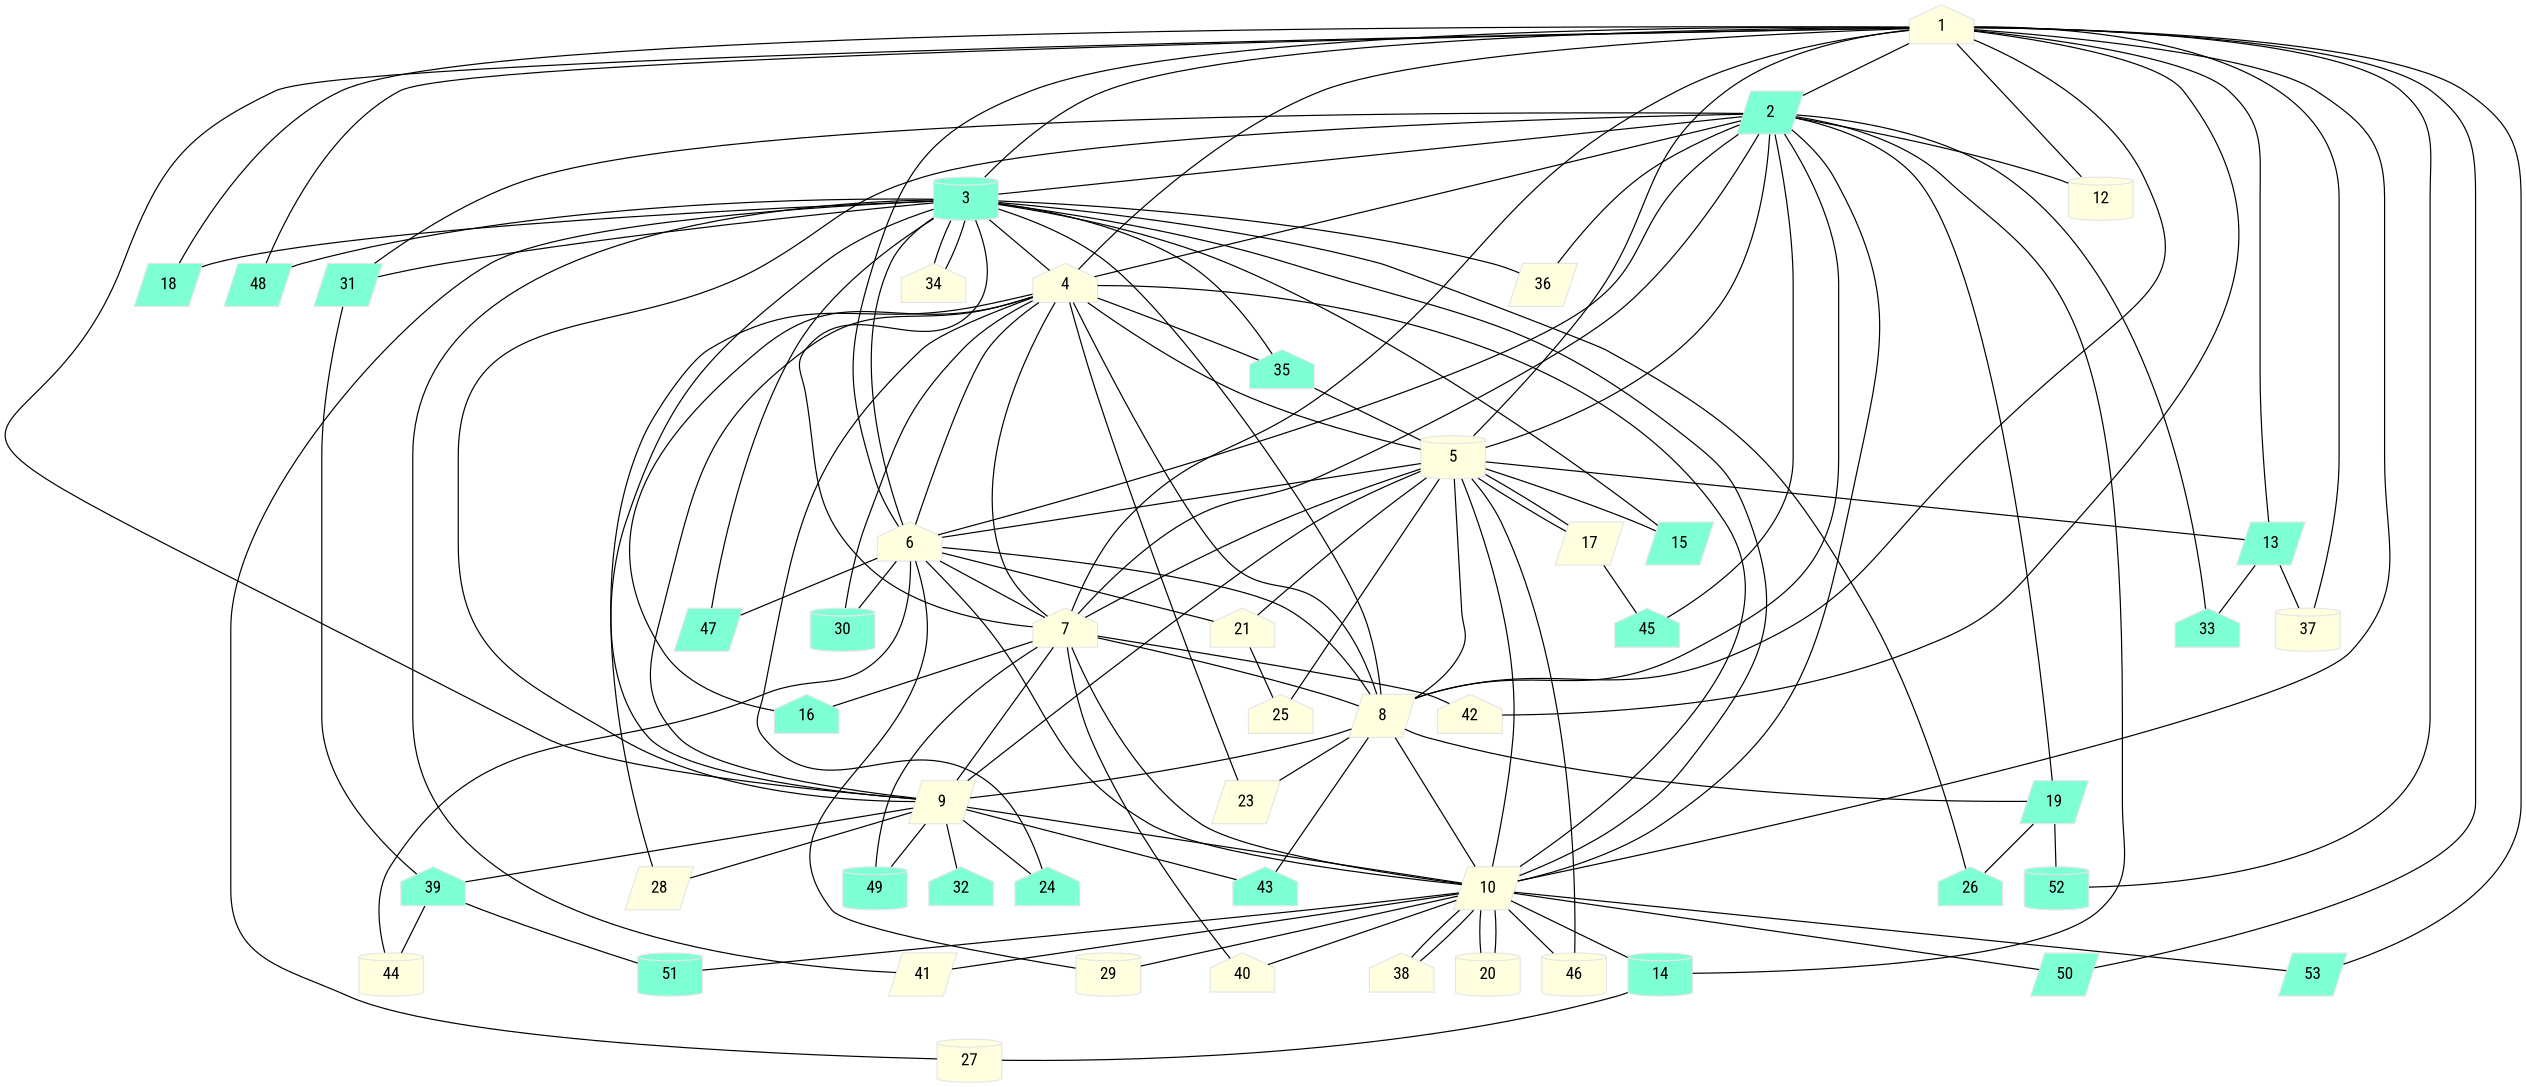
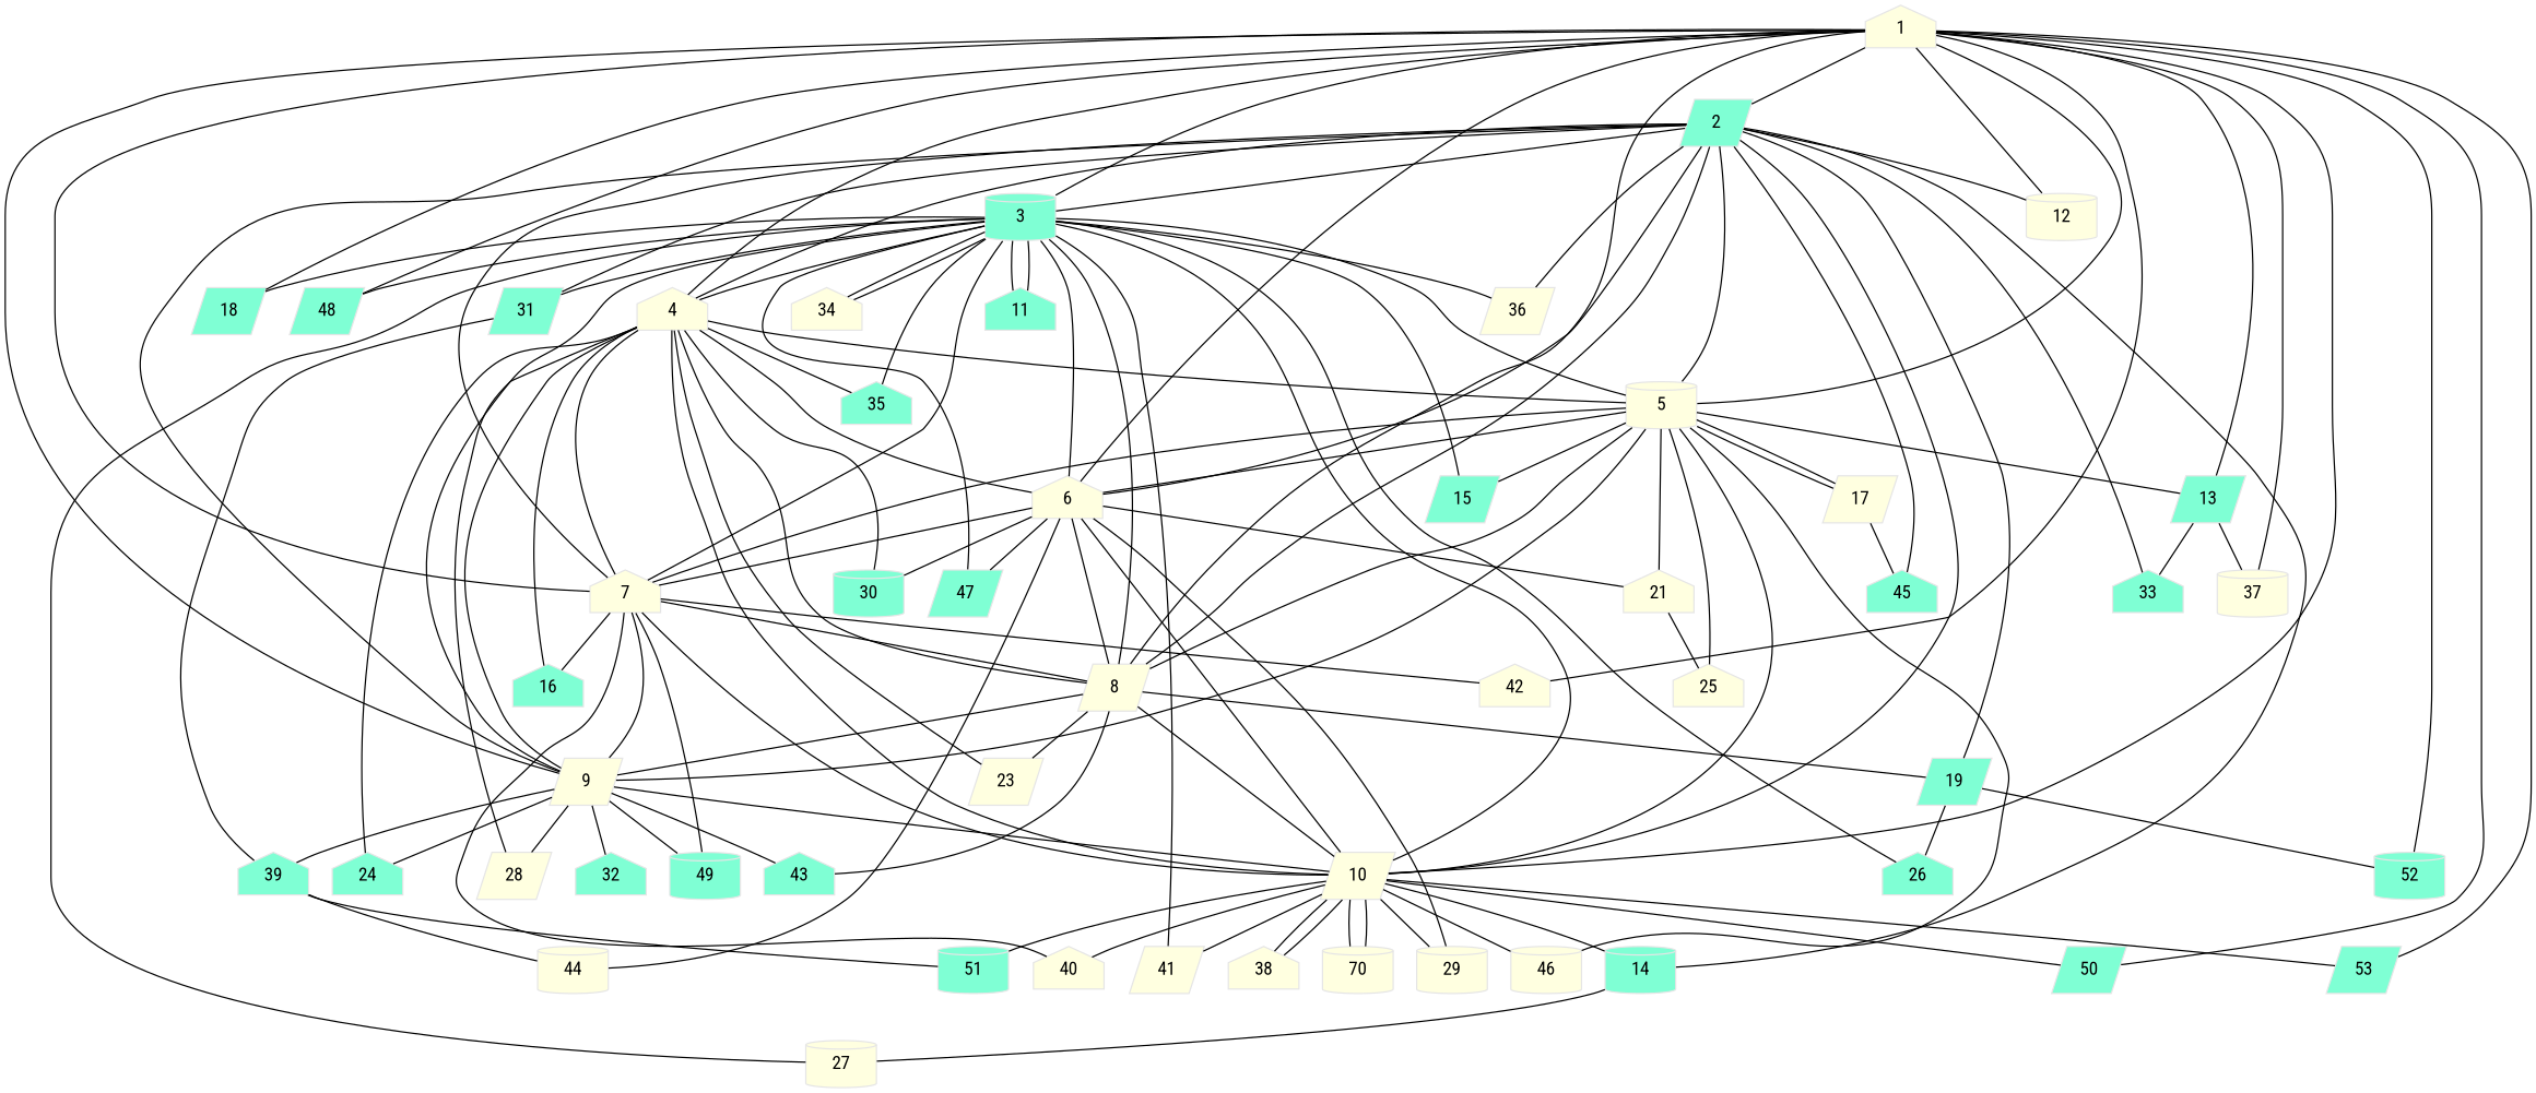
  graph {
    fontname="Roboto Condensed"
    node [color=gray90 fillcolor=aquamarine fontname="Roboto Condensed" shape=house style=filled]
    edge [fontname="Roboto Condensed"]
    2 [shape=parallelogram]
    1 [fillcolor=lightyellow]
    3 [shape=cylinder]
    4 [fillcolor=lightyellow]
    5 [fillcolor=lightyellow shape=cylinder]
    6 [fillcolor=lightyellow]
    7 [fillcolor=lightyellow]
    8 [fillcolor=lightyellow shape=parallelogram]
    9 [fillcolor=lightyellow shape=parallelogram]
    10 [fillcolor=lightyellow shape=parallelogram]
    12 [fillcolor=lightyellow shape=cylinder]
    13 [shape=parallelogram]
    18 [shape=parallelogram]
    37 [fillcolor=lightyellow shape=cylinder]
    42 [fillcolor=lightyellow]
    48 [shape=parallelogram]
    50 [shape=parallelogram]
    52 [shape=cylinder]
    53 [shape=parallelogram]
    33
    14 [shape=cylinder]
    19 [shape=parallelogram]
    31 [shape=parallelogram]
    36 [fillcolor=lightyellow shape=parallelogram]
    45
+   11
    15 [shape=parallelogram]
    26
    27 [fillcolor=lightyellow shape=cylinder]
    34 [fillcolor=lightyellow]
    35
    41 [fillcolor=lightyellow shape=parallelogram]
    47 [shape=parallelogram]
    16
    23 [fillcolor=lightyellow shape=parallelogram]
    24
    28 [fillcolor=lightyellow shape=parallelogram]
    30 [shape=cylinder]
    17 [fillcolor=lightyellow shape=parallelogram]
    21 [fillcolor=lightyellow]
    25 [fillcolor=lightyellow]
    46 [fillcolor=lightyellow shape=cylinder]
    29 [fillcolor=lightyellow shape=cylinder]
    44 [fillcolor=lightyellow shape=cylinder]
    40 [fillcolor=lightyellow]
    49 [shape=cylinder]
    43
    32
    39
-   20 [fillcolor=lightyellow shape=cylinder]
+   20 [fillcolor=lightyellow shape=cylinder label=70]
    38 [fillcolor=lightyellow]
    51 [shape=cylinder]
    2 -- 3
    2 -- 4
    2 -- 5
    2 -- 6
    2 -- 7
    2 -- 8
    2 -- 9
    2 -- 10
    2 -- 12
    2 -- 33
    2 -- 14
    2 -- 19
    2 -- 31
    2 -- 36
    2 -- 45
    1 -- 2
    1 -- 3
    1 -- 4
    1 -- 5
    1 -- 6
    1 -- 7
    1 -- 8
    1 -- 9
    1 -- 10
    1 -- 12
    1 -- 13
    1 -- 18
    1 -- 37
    1 -- 42
    1 -- 48
    1 -- 50
    1 -- 52
    1 -- 53
    3 -- 4
-   35 -- 5
+   3 -- 5
    3 -- 6
    3 -- 7
    3 -- 8
    3 -- 9
    3 -- 10
    3 -- 18
    3 -- 48
    3 -- 31
    3 -- 36
+   3 -- 11
+   3 -- 11
    3 -- 15
    3 -- 26
    3 -- 27
    3 -- 34
    3 -- 34
    3 -- 35
    3 -- 41
    3 -- 47
    4 -- 5
    4 -- 6
    4 -- 7
    4 -- 8
    4 -- 9
    4 -- 10
    4 -- 35
    4 -- 16
    4 -- 23
    4 -- 24
    4 -- 28
    4 -- 30
    5 -- 6
    5 -- 7
    5 -- 8
    5 -- 9
    5 -- 10
    5 -- 13
    5 -- 15
    5 -- 17
    5 -- 17
    5 -- 21
    5 -- 25
    5 -- 46
    6 -- 7
    6 -- 8
    6 -- 10
    6 -- 47
    6 -- 30
    6 -- 21
    6 -- 29
    6 -- 44
    7 -- 8
    7 -- 9
    7 -- 10
    7 -- 42
    7 -- 16
    7 -- 40
    7 -- 49
    8 -- 9
    8 -- 10
    8 -- 19
    8 -- 23
    8 -- 43
    9 -- 10
    9 -- 24
    9 -- 28
    9 -- 49
    9 -- 43
    9 -- 32
    9 -- 39
    10 -- 50
    10 -- 53
    10 -- 14
    10 -- 41
    10 -- 46
    10 -- 29
    10 -- 40
    10 -- 20
    10 -- 20
    10 -- 38
    10 -- 38
    10 -- 51
    13 -- 37
    13 -- 33
    14 -- 27
    19 -- 52
    19 -- 26
    31 -- 39
    17 -- 45
    21 -- 25
    39 -- 44
    39 -- 51
  }
